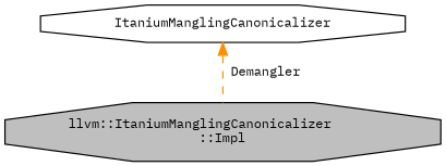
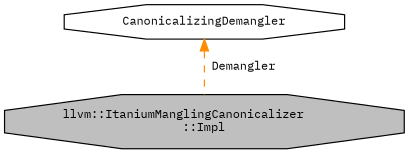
  digraph {
    fontname="IBM Plex Mono"
    node [color=black fontname="IBM Plex Mono" fontsize=10 shape=octagon]
    n1 [fillcolor=grey75 fontcolor=black height=0.2 label="llvm::ItaniumManglingCanonicalizer\l::Impl" style=filled width=0.4]
-   n2 [height=0.2 label=ItaniumManglingCanonicalizer width=0.4]
+   n2 [height=0.2 label=CanonicalizingDemangler width=0.4]
    n2 -> n1 [color=darkorange dir=back fontname="IBM Plex Mono" fontsize=10 label=" Demangler" labelfontname=Helvetica labelfontsize=10 style=dashed]
  }
